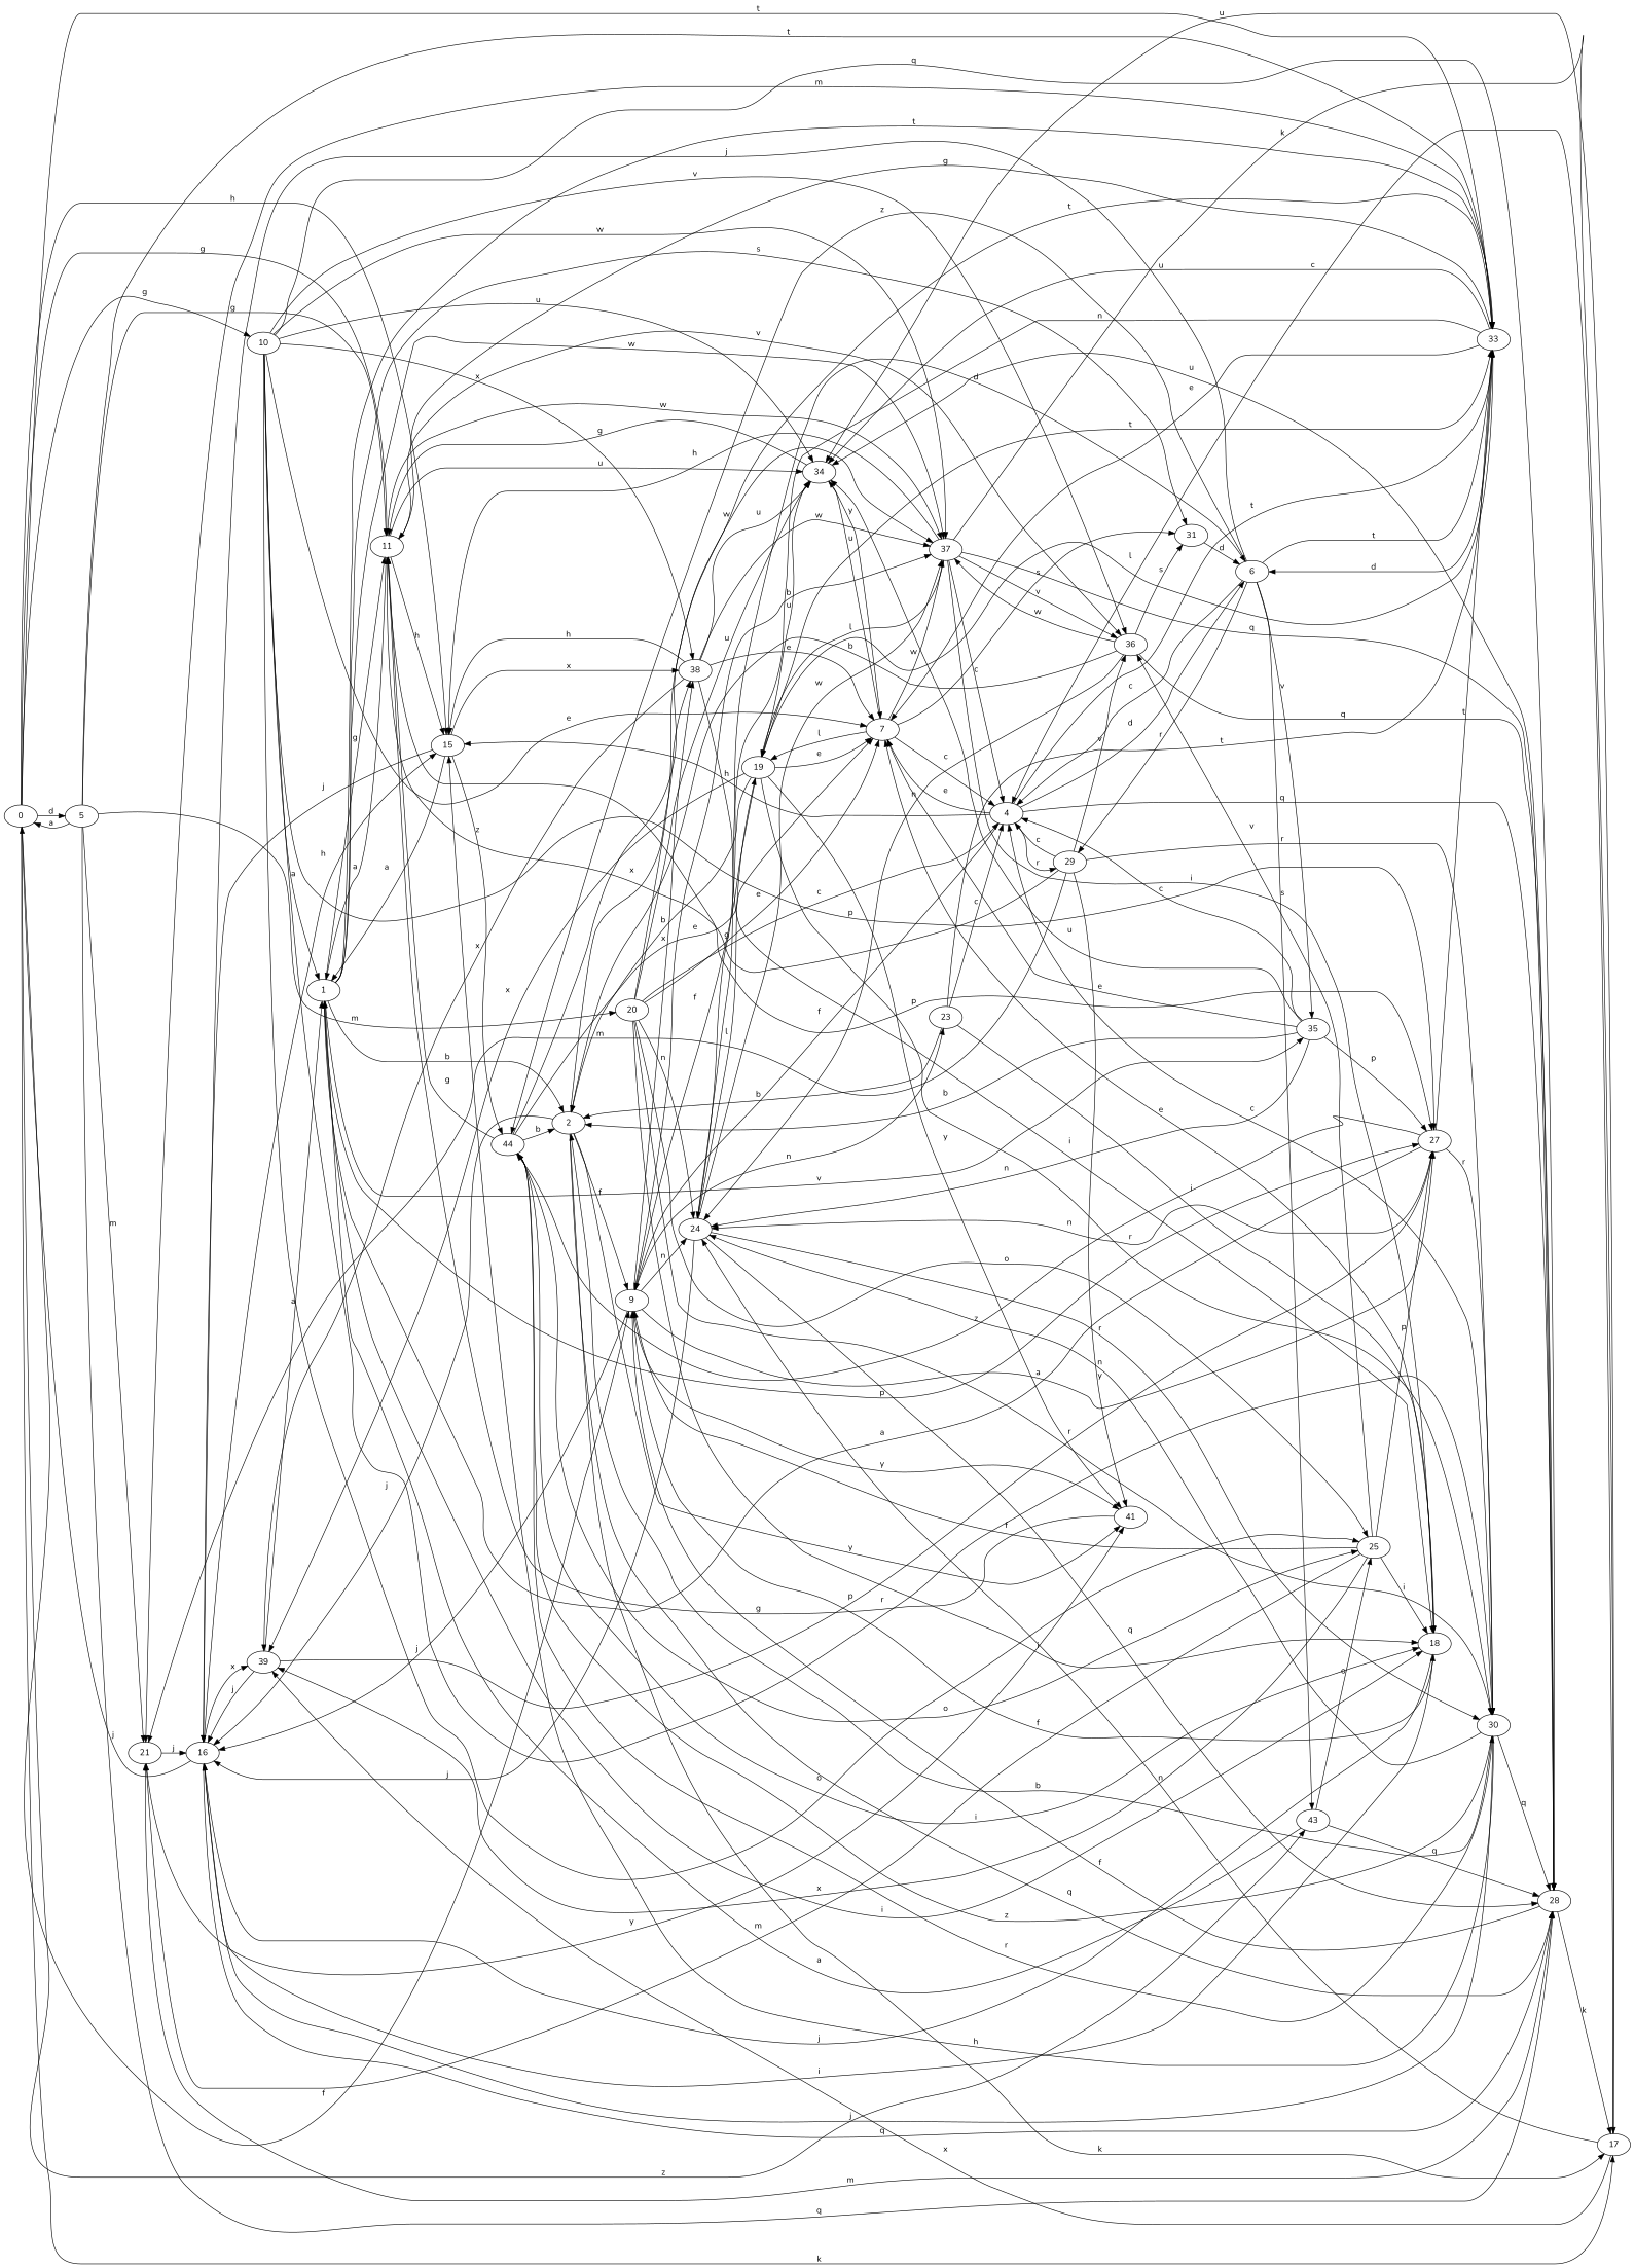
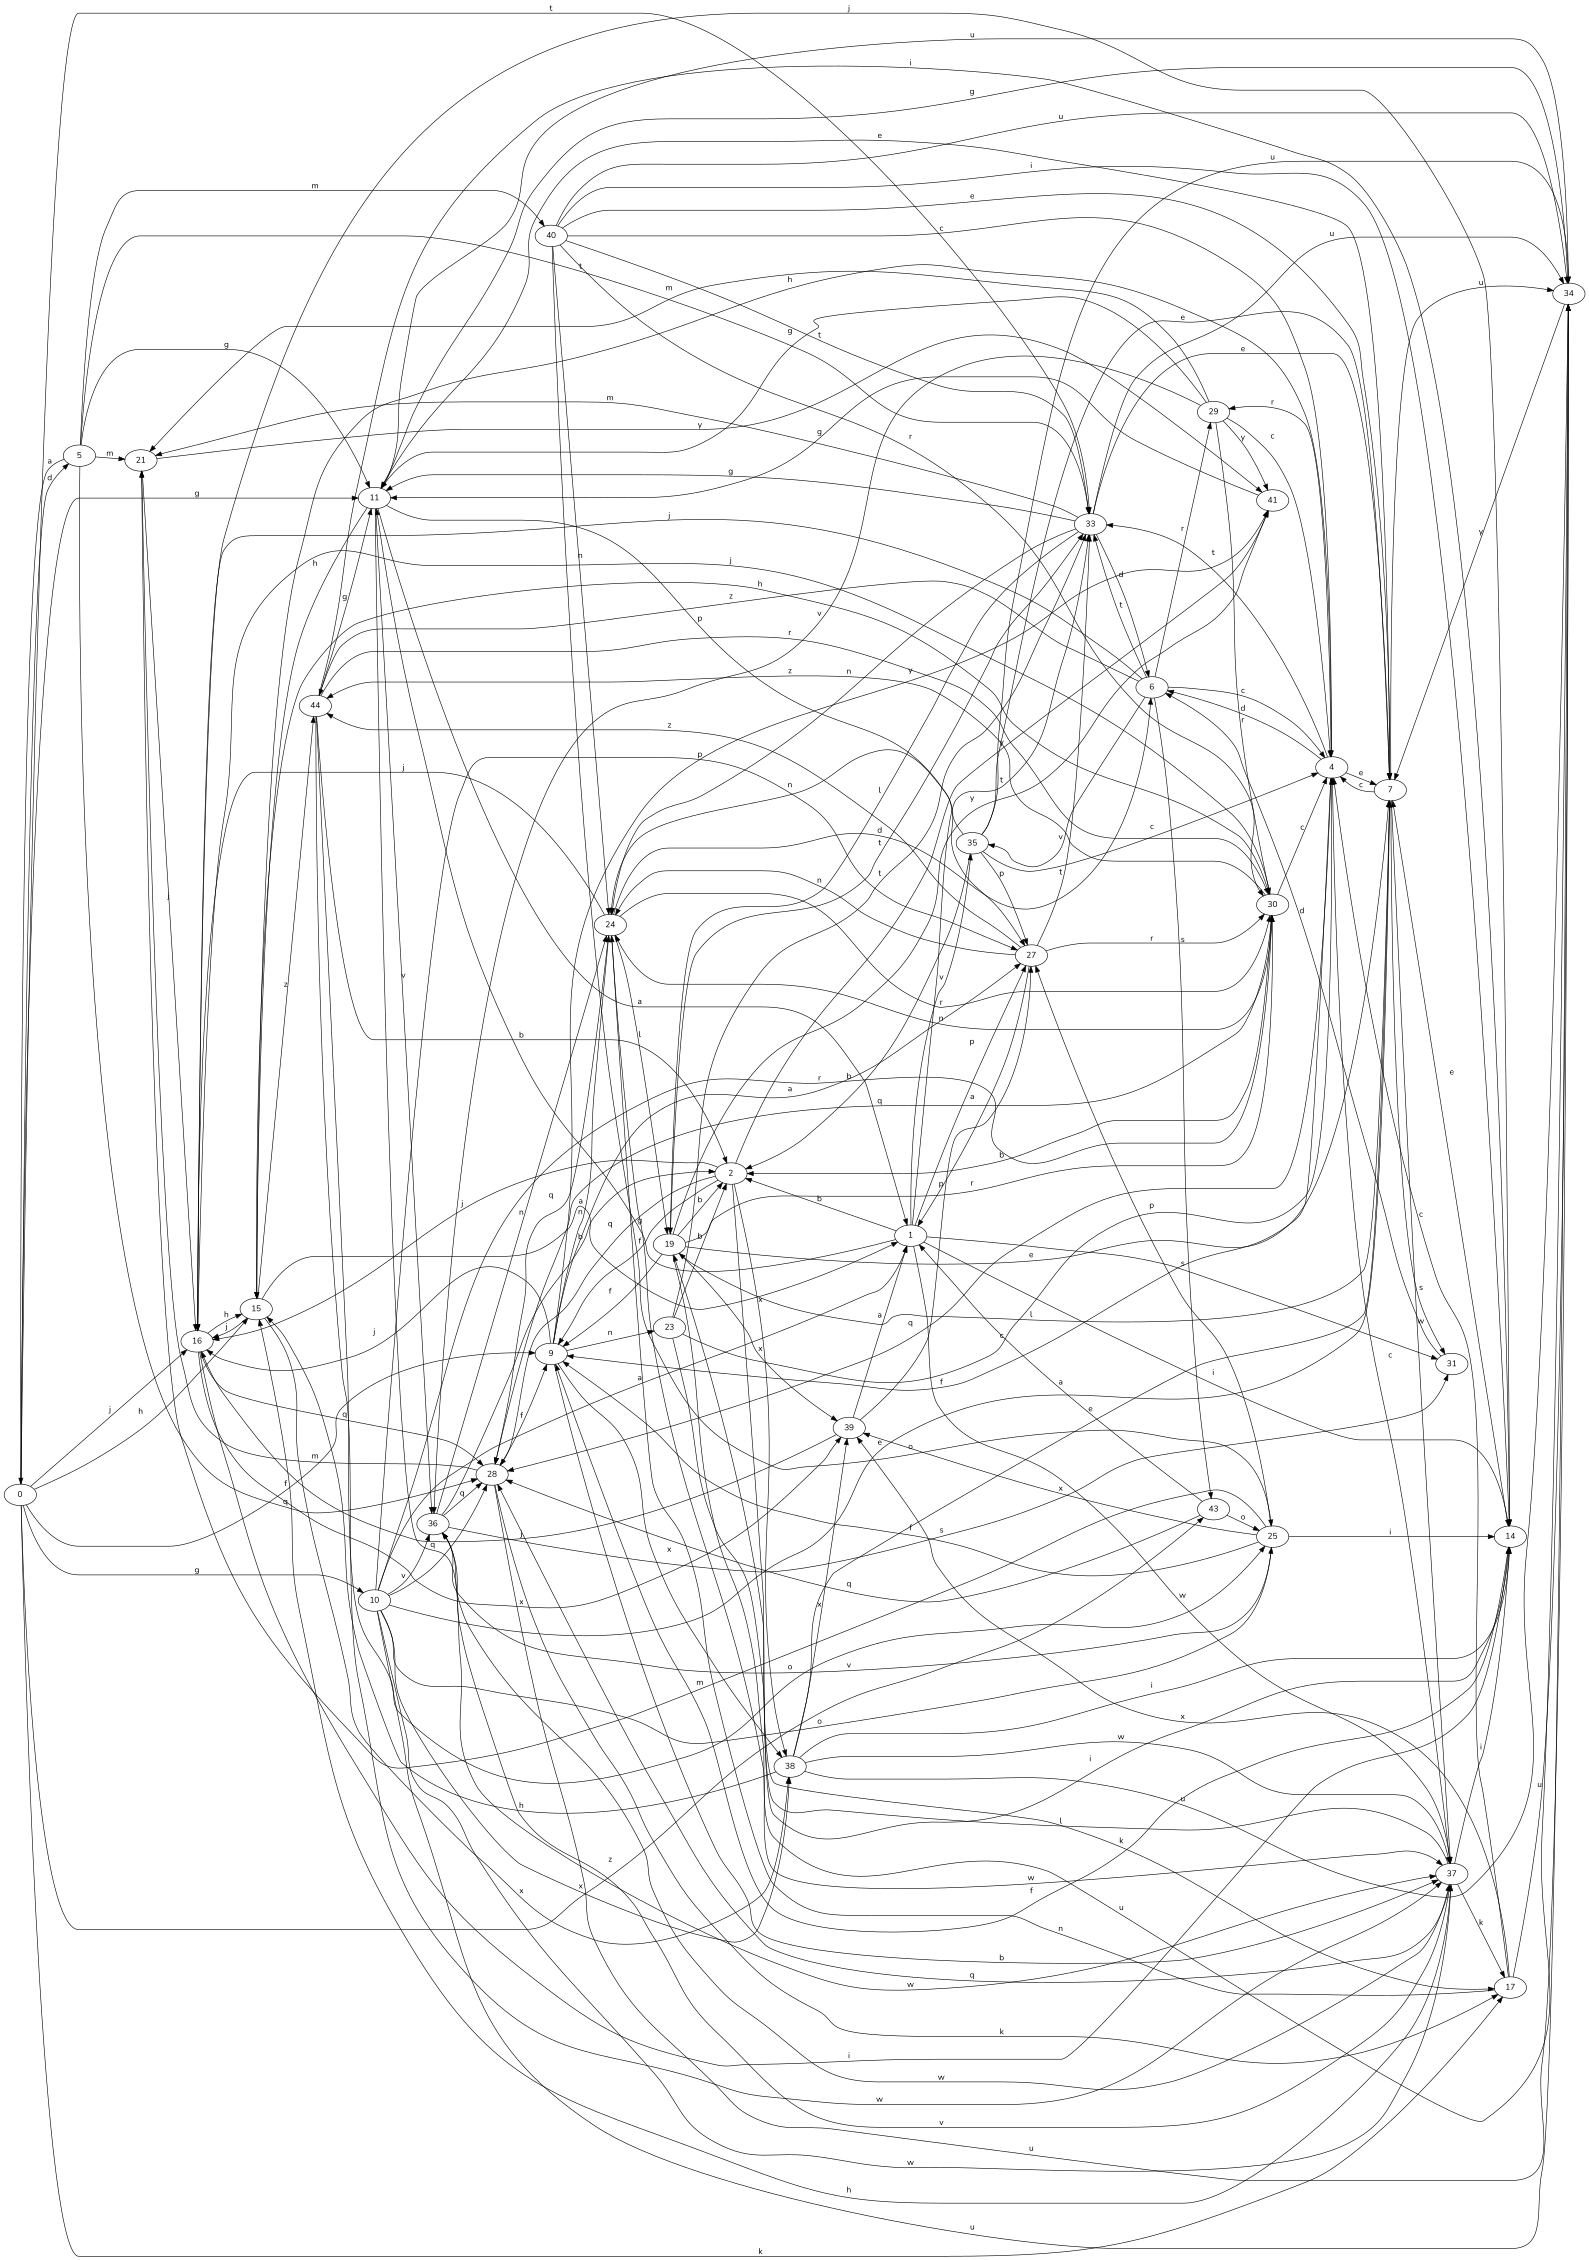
  strict digraph {
    fontname=Nunito
    rankdir=LR
    node [fontname=Nunito]
    edge [fontname=Nunito]
    0
    5
    9
    10
    11
    n6 [label=15]
    16
    17
    33
    43
    28
-   20
+   20 [label=40]
    21
    27
    37
    38
    41
    23
    24
    1
    7
    30
    34
    25
    36
    44
-   14 [label=18]
+   14
    39
    4
    6
    19
    2
    31
    35
    29
    0 -> 5 [label=d]
    0 -> 9 [label=f]
    0 -> 10 [label=g]
    0 -> 11 [label=g]
    0 -> n6 [label=h]
-   16 -> 0 [label=j]
+   0 -> 16 [label=j]
    0 -> 17 [label=k]
    0 -> 33 [label=t]
    0 -> 43 [label=z]
    5 -> 0 [label=a]
    5 -> 11 [label=g]
    5 -> 33 [label=t]
    5 -> 28 [label=q]
    5 -> 20 [label=m]
    5 -> 21 [label=m]
    9 -> 16 [label=j]
    9 -> 27 [label=a]
    9 -> 37 [label=b]
    9 -> 38 [label=x]
    9 -> 41 [label=y]
    9 -> 23 [label=n]
    9 -> 24 [label=n]
    10 -> 28 [label=q]
    10 -> 27 [label=p]
    10 -> 37 [label=w]
    10 -> 38 [label=x]
    10 -> 1 [label=a]
    10 -> 7 [label=e]
    10 -> 30 [label=r]
    10 -> 34 [label=u]
    10 -> 25 [label=o]
    10 -> 36 [label=v]
    11 -> n6 [label=h]
    11 -> 27 [label=p]
    11 -> 37 [label=w]
    11 -> 1 [label=a]
-   44 -> 7 [label=e]
+   11 -> 7 [label=e]
    11 -> 34 [label=u]
    11 -> 36 [label=v]
    n6 -> 16 [label=j]
    n6 -> 38 [label=x]
    n6 -> 1 [label=a]
    n6 -> 44 [label=z]
    16 -> n6 [label=h]
    16 -> 28 [label=q]
    16 -> 14 [label=i]
    16 -> 39 [label=x]
    17 -> 24 [label=n]
    17 -> 34 [label=u]
    17 -> 39 [label=x]
    17 -> 4 [label=c]
    33 -> 11 [label=g]
    33 -> 21 [label=m]
    33 -> 24 [label=n]
    33 -> 7 [label=e]
    33 -> 34 [label=u]
    33 -> 6 [label=d]
    33 -> 19 [label=l]
    43 -> 28 [label=q]
    43 -> 1 [label=a]
    43 -> 25 [label=o]
    28 -> 9 [label=f]
    28 -> 17 [label=k]
    28 -> 21 [label=m]
    28 -> 34 [label=u]
    20 -> 33 [label=t]
    20 -> 24 [label=n]
    20 -> 7 [label=e]
    20 -> 30 [label=r]
    20 -> 34 [label=u]
    20 -> 25 [label=o]
    20 -> 14 [label=i]
    20 -> 4 [label=c]
    21 -> 16 [label=j]
    21 -> 41 [label=y]
    27 -> 33 [label=t]
    27 -> 24 [label=n]
    27 -> 1 [label=a]
    27 -> 30 [label=r]
    27 -> 44 [label=z]
    37 -> n6 [label=h]
    37 -> 17 [label=k]
    37 -> 28 [label=q]
    37 -> 36 [label=v]
    37 -> 14 [label=i]
    37 -> 4 [label=c]
    37 -> 19 [label=l]
    38 -> n6 [label=h]
    38 -> 37 [label=w]
    38 -> 7 [label=e]
    38 -> 34 [label=u]
    38 -> 14 [label=i]
    38 -> 39 [label=x]
    41 -> 11 [label=g]
    23 -> 33 [label=t]
    23 -> 14 [label=i]
    23 -> 4 [label=c]
    23 -> 2 [label=b]
    24 -> 16 [label=j]
    24 -> 28 [label=q]
    24 -> 37 [label=w]
    24 -> 30 [label=r]
    24 -> 6 [label=d]
    24 -> 19 [label=l]
    1 -> 11 [label=g]
    1 -> 33 [label=t]
    1 -> 27 [label=p]
    1 -> 37 [label=w]
    1 -> 14 [label=i]
    1 -> 2 [label=b]
    1 -> 31 [label=s]
    1 -> 35 [label=v]
    7 -> 37 [label=w]
    7 -> 34 [label=u]
    7 -> 4 [label=c]
    7 -> 19 [label=l]
    7 -> 31 [label=s]
    30 -> n6 [label=h]
    30 -> 16 [label=j]
    30 -> 28 [label=q]
    30 -> 24 [label=n]
    30 -> 44 [label=z]
    30 -> 4 [label=c]
    30 -> 2 [label=b]
    34 -> 11 [label=g]
    34 -> 7 [label=y]
    25 -> 9 [label=f]
    25 -> 21 [label=m]
    25 -> 27 [label=p]
    25 -> 36 [label=v]
    25 -> 14 [label=i]
    25 -> 39 [label=x]
    36 -> 28 [label=q]
    36 -> 37 [label=w]
    36 -> 24 [label=n]
    36 -> 2 [label=b]
    36 -> 31 [label=s]
    44 -> 11 [label=g]
    44 -> 37 [label=w]
    44 -> 30 [label=r]
    44 -> 25 [label=o]
    44 -> 14 [label=i]
    44 -> 2 [label=b]
    14 -> 9 [label=f]
    14 -> 16 [label=j]
    14 -> 7 [label=e]
    39 -> 16 [label=j]
    39 -> 27 [label=p]
    39 -> 1 [label=a]
    4 -> 9 [label=f]
    4 -> n6 [label=h]
    4 -> 33 [label=t]
    4 -> 28 [label=q]
    4 -> 7 [label=e]
    4 -> 6 [label=d]
    4 -> 29 [label=r]
    6 -> 16 [label=j]
    6 -> 33 [label=t]
    6 -> 43 [label=s]
    6 -> 44 [label=z]
    6 -> 4 [label=c]
    6 -> 35 [label=v]
    6 -> 29 [label=r]
    19 -> 9 [label=f]
    19 -> 33 [label=t]
    19 -> 41 [label=y]
    19 -> 7 [label=e]
    19 -> 30 [label=r]
    19 -> 34 [label=u]
    19 -> 39 [label=x]
    19 -> 2 [label=b]
    2 -> 9 [label=f]
    2 -> 16 [label=j]
    2 -> 17 [label=k]
    2 -> 28 [label=q]
    2 -> 38 [label=x]
    2 -> 41 [label=y]
    31 -> 6 [label=d]
    35 -> 27 [label=p]
    35 -> 24 [label=n]
    35 -> 7 [label=e]
    35 -> 34 [label=u]
    35 -> 4 [label=c]
    35 -> 2 [label=b]
    29 -> 11 [label=g]
    29 -> 21 [label=m]
    29 -> 41 [label=y]
    29 -> 30 [label=r]
    29 -> 36 [label=v]
    29 -> 4 [label=c]
  }
